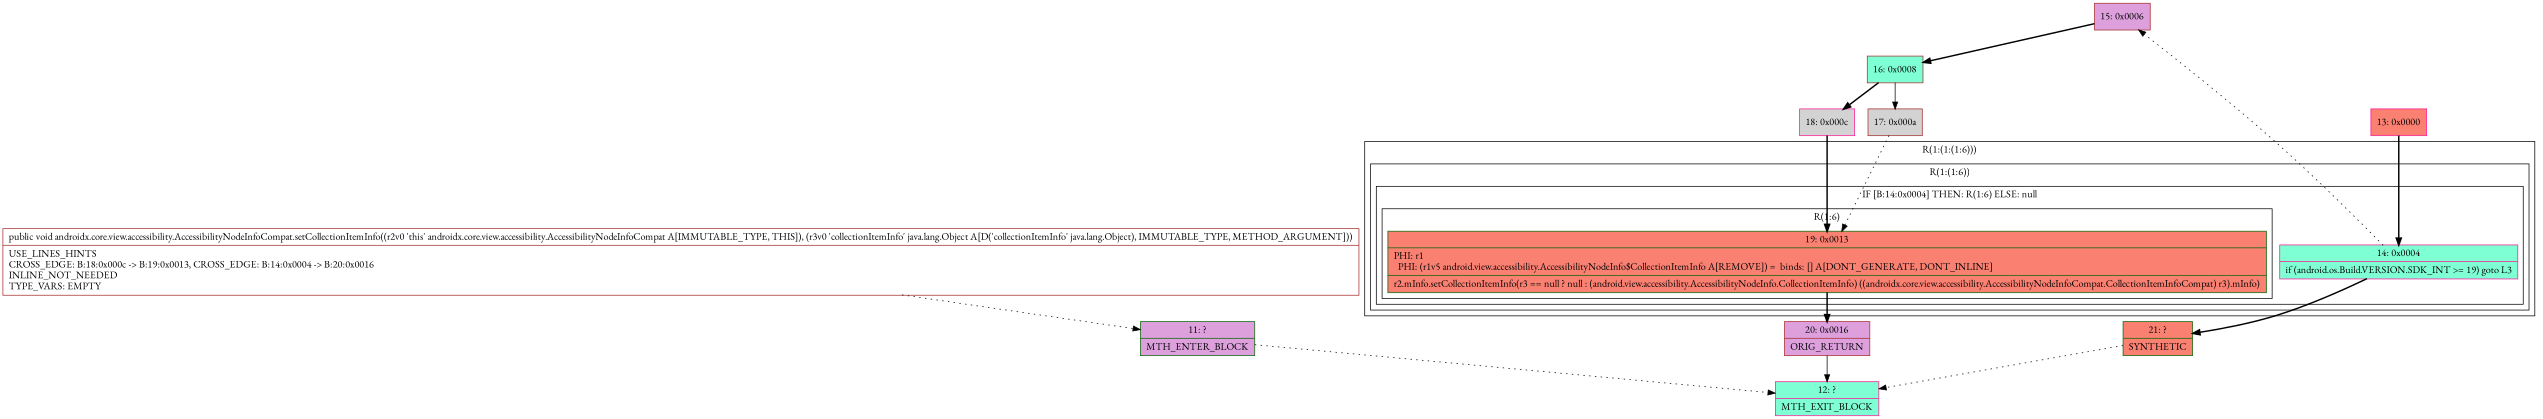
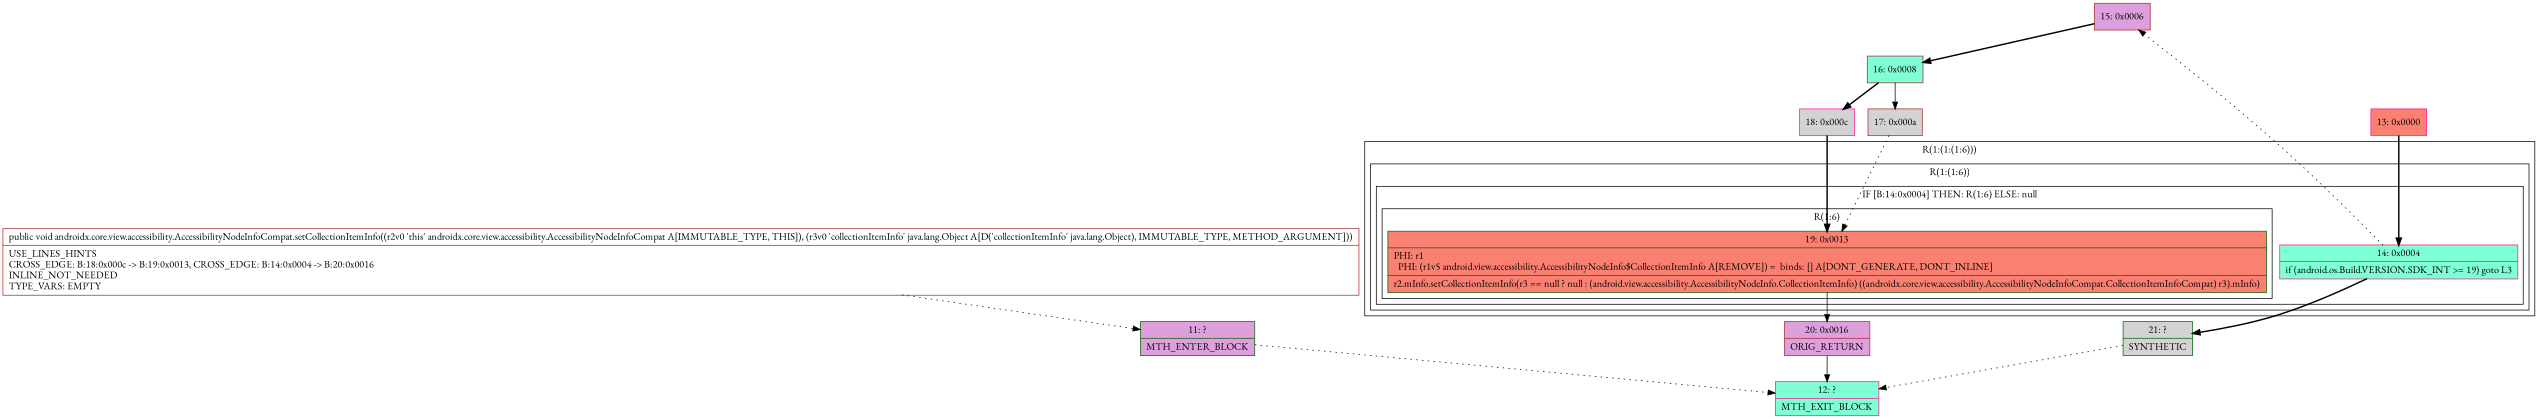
  digraph {
    fontname="EB Garamond"
    node [color=brown fillcolor=aquamarine fontname="EB Garamond" shape=record style=filled]
    edge [fontname="EB Garamond" style=dotted]
    n1 [color=darkgreen fillcolor=salmon label="{19\:\ 0x0013|PHI: r1 \l  PHI: (r1v5 android.view.accessibility.AccessibilityNodeInfo$CollectionItemInfo A[REMOVE]) =  binds: [] A[DONT_GENERATE, DONT_INLINE]\l|r2.mInfo.setCollectionItemInfo(r3 == null ? null : (android.view.accessibility.AccessibilityNodeInfo.CollectionItemInfo) ((androidx.core.view.accessibility.AccessibilityNodeInfoCompat.CollectionItemInfoCompat) r3).mInfo)\l}"]
    n2 [color=deeppink label="{14\:\ 0x0004|if (android.os.Build.VERSION.SDK_INT \>= 19) goto L3\l}"]
    n3 [fillcolor=plum label="{20\:\ 0x0016|ORIG_RETURN\l}"]
    n4 [fillcolor=plum label="{15\:\ 0x0006}"]
-   n5 [color=darkgreen fillcolor=salmon label="{21\:\ ?|SYNTHETIC\l}"]
+   n5 [color=darkgreen fillcolor=lightgrey label="{21\:\ ?|SYNTHETIC\l}"]
    n6 [label="{16\:\ 0x0008}"]
    n7 [color=deeppink label="{12\:\ ?|MTH_EXIT_BLOCK\l}"]
    n8 [color=darkgreen fillcolor=plum label="{11\:\ ?|MTH_ENTER_BLOCK\l}"]
    n9 [color=deeppink fillcolor=salmon label="{13\:\ 0x0000}"]
    n10 [fillcolor=lightgrey label="{17\:\ 0x000a}"]
    n11 [color=deeppink fillcolor=lightgrey label="{18\:\ 0x000c}"]
    n12 [fillcolor=white label="{public void androidx.core.view.accessibility.AccessibilityNodeInfoCompat.setCollectionItemInfo((r2v0 'this' androidx.core.view.accessibility.AccessibilityNodeInfoCompat A[IMMUTABLE_TYPE, THIS]), (r3v0 'collectionItemInfo' java.lang.Object A[D('collectionItemInfo' java.lang.Object), IMMUTABLE_TYPE, METHOD_ARGUMENT]))  | USE_LINES_HINTS\lCROSS_EDGE: B:18:0x000c \-\> B:19:0x0013, CROSS_EDGE: B:14:0x0004 \-\> B:20:0x0016\lINLINE_NOT_NEEDED\lTYPE_VARS: EMPTY\l}"]
    subgraph cluster_1 {
      label="R(1:(1:(1:6)))"
      subgraph cluster_2 {
        label="R(1:(1:6))"
        subgraph cluster_3 {
          label="IF [B:14:0x0004] THEN: R(1:6) ELSE: null"
          n2
          subgraph cluster_4 {
            label="R(1:6)"
            n1
          }
        }
      }
    }
-   n1 -> n3 [style=bold]
+   n1 -> n3 [style=solid]
    n2 -> n4
    n2 -> n5 [style=bold]
    n3 -> n7 [style=solid]
    n4 -> n6 [style=bold]
    n5 -> n7
    n6 -> n10 [style=solid]
    n6 -> n11 [style=bold]
    n8 -> n7
    n9 -> n2 [style=bold]
    n10 -> n1
    n11 -> n1 [style=bold]
    n12 -> n8
  }
